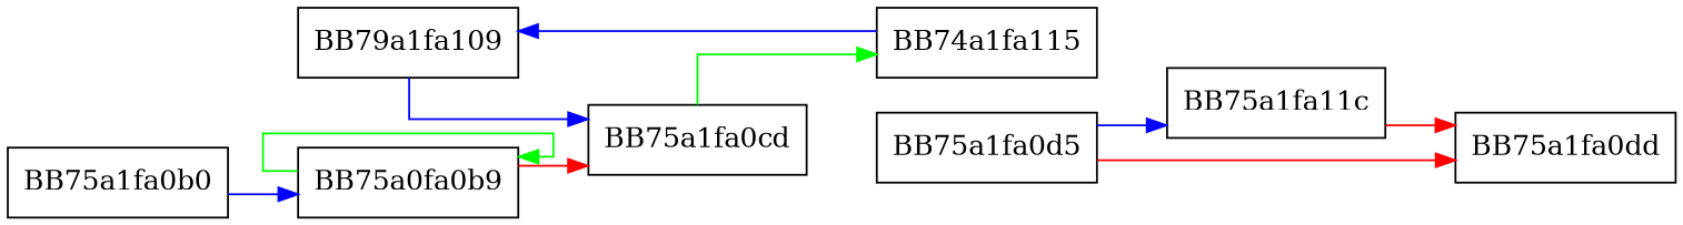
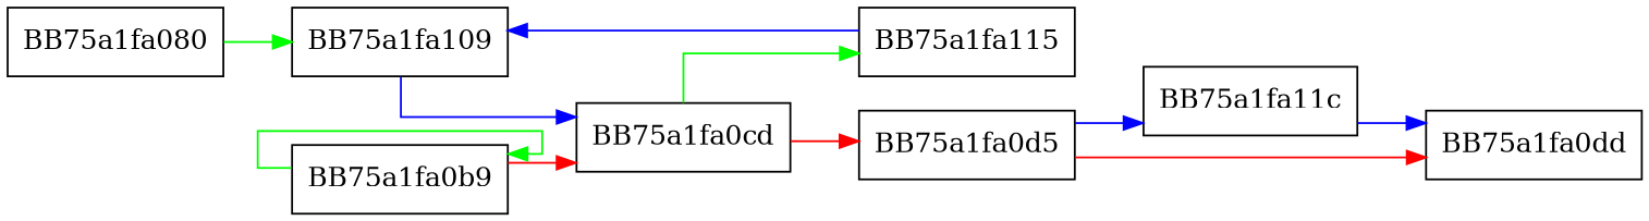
  digraph {
    rankdir=LR
    splines=ortho
    node [shape=box]
    edge [color=blue]
-   BB75a1fa109 [label=BB79a1fa109]
+   BB75a1fa080
+   BB75a1fa109
    BB75a1fa0cd
-   BB75a1fa0b0
-   BB75a1fa0b9 [label=BB75a0fa0b9]
-   BB75a1fa115 [label=BB74a1fa115]
+   BB75a1fa0b9
+   BB75a1fa115
    BB75a1fa0d5
    BB75a1fa11c
    BB75a1fa0dd
+   BB75a1fa080 -> BB75a1fa109 [color=green]
    BB75a1fa109 -> BB75a1fa0cd
    BB75a1fa0cd -> BB75a1fa115 [color=green]
-   BB75a1fa0b0 -> BB75a1fa0b9
+   BB75a1fa0cd -> BB75a1fa0d5 [color=red]
    BB75a1fa0b9 -> BB75a1fa0cd [color=red]
    BB75a1fa0b9 -> BB75a1fa0b9 [color=green]
    BB75a1fa115 -> BB75a1fa109
    BB75a1fa0d5 -> BB75a1fa11c
    BB75a1fa0d5 -> BB75a1fa0dd [color=red]
-   BB75a1fa11c -> BB75a1fa0dd [color=red]
+   BB75a1fa11c -> BB75a1fa0dd
  }
